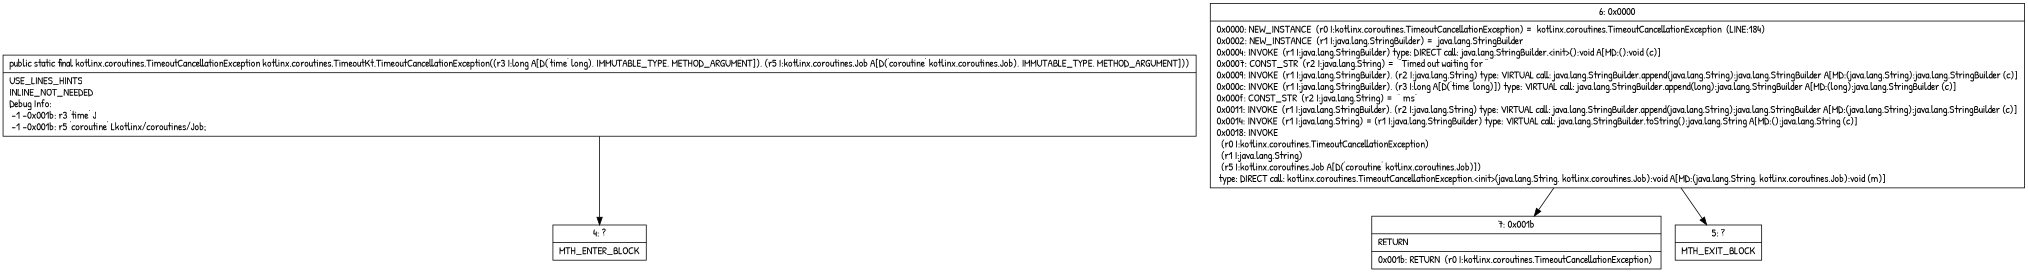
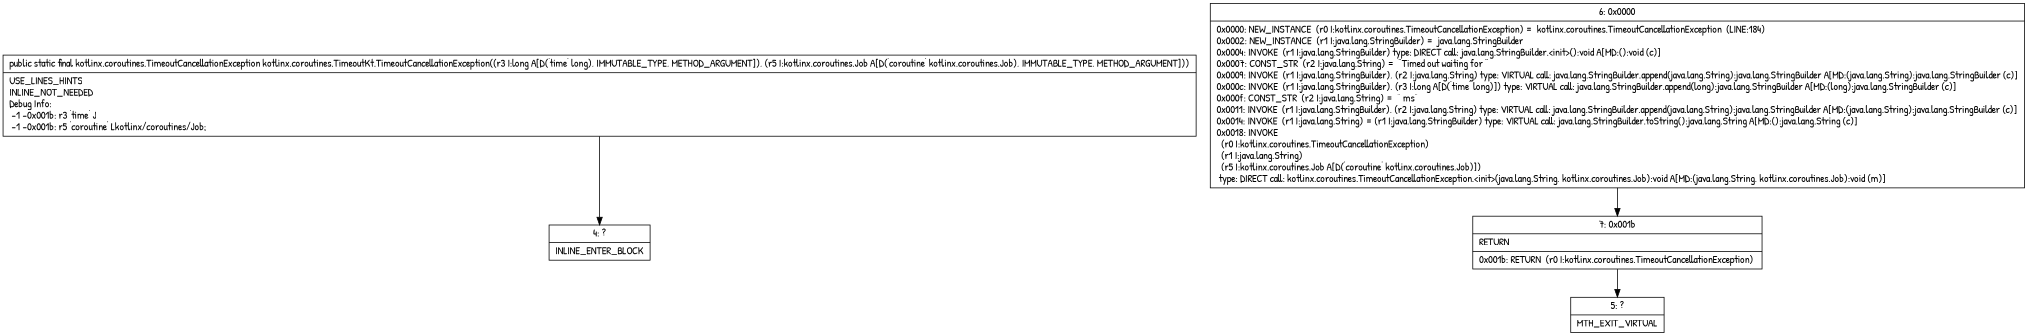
  digraph {
    fontname="Patrick Hand"
    node [fontname="Patrick Hand" shape=record]
    edge [fontname="Patrick Hand"]
-   n1 [label="{4\:\ ?|MTH_ENTER_BLOCK\l}"]
+   n1 [label="{4\:\ ?|INLINE_ENTER_BLOCK\l}"]
    n2 [label="{6\:\ 0x0000|0x0000: NEW_INSTANCE  (r0 I:kotlinx.coroutines.TimeoutCancellationException) =  kotlinx.coroutines.TimeoutCancellationException  (LINE:184)\l0x0002: NEW_INSTANCE  (r1 I:java.lang.StringBuilder) =  java.lang.StringBuilder \l0x0004: INVOKE  (r1 I:java.lang.StringBuilder) type: DIRECT call: java.lang.StringBuilder.\<init\>():void A[MD:():void (c)]\l0x0007: CONST_STR  (r2 I:java.lang.String) =  \"Timed out waiting for \" \l0x0009: INVOKE  (r1 I:java.lang.StringBuilder), (r2 I:java.lang.String) type: VIRTUAL call: java.lang.StringBuilder.append(java.lang.String):java.lang.StringBuilder A[MD:(java.lang.String):java.lang.StringBuilder (c)]\l0x000c: INVOKE  (r1 I:java.lang.StringBuilder), (r3 I:long A[D('time' long)]) type: VIRTUAL call: java.lang.StringBuilder.append(long):java.lang.StringBuilder A[MD:(long):java.lang.StringBuilder (c)]\l0x000f: CONST_STR  (r2 I:java.lang.String) =  \" ms\" \l0x0011: INVOKE  (r1 I:java.lang.StringBuilder), (r2 I:java.lang.String) type: VIRTUAL call: java.lang.StringBuilder.append(java.lang.String):java.lang.StringBuilder A[MD:(java.lang.String):java.lang.StringBuilder (c)]\l0x0014: INVOKE  (r1 I:java.lang.String) = (r1 I:java.lang.StringBuilder) type: VIRTUAL call: java.lang.StringBuilder.toString():java.lang.String A[MD:():java.lang.String (c)]\l0x0018: INVOKE  \l  (r0 I:kotlinx.coroutines.TimeoutCancellationException)\l  (r1 I:java.lang.String)\l  (r5 I:kotlinx.coroutines.Job A[D('coroutine' kotlinx.coroutines.Job)])\l type: DIRECT call: kotlinx.coroutines.TimeoutCancellationException.\<init\>(java.lang.String, kotlinx.coroutines.Job):void A[MD:(java.lang.String, kotlinx.coroutines.Job):void (m)]\l}"]
    n3 [label="{7\:\ 0x001b|RETURN\l|0x001b: RETURN  (r0 I:kotlinx.coroutines.TimeoutCancellationException) \l}"]
-   n4 [label="{5\:\ ?|MTH_EXIT_BLOCK\l}"]
+   n4 [label="{5\:\ ?|MTH_EXIT_VIRTUAL\l}"]
    n5 [label="{public static final kotlinx.coroutines.TimeoutCancellationException kotlinx.coroutines.TimeoutKt.TimeoutCancellationException((r3 I:long A[D('time' long), IMMUTABLE_TYPE, METHOD_ARGUMENT]), (r5 I:kotlinx.coroutines.Job A[D('coroutine' kotlinx.coroutines.Job), IMMUTABLE_TYPE, METHOD_ARGUMENT]))  | USE_LINES_HINTS\lINLINE_NOT_NEEDED\lDebug Info:\l  \-1 \-0x001b: r3 'time' J\l  \-1 \-0x001b: r5 'coroutine' Lkotlinx\/coroutines\/Job;\l}"]
    n2 -> n3
-   n2 -> n4
+   n3 -> n4
    n5 -> n1
  }
